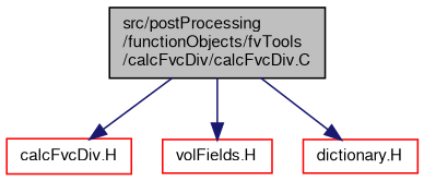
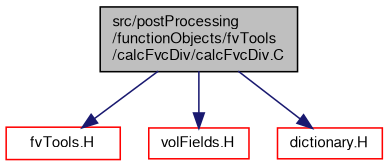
  digraph {
    node [color=red fontname=FreeSans fontsize=10 shape=record]
    edge [color=midnightblue fontname=FreeSans fontsize=10 labelfontname=FreeSans labelfontsize=10 style=solid]
    n1 [color=black fillcolor=grey75 fontcolor=black height=0.2 label="src/postProcessing\l/functionObjects/fvTools\l/calcFvcDiv/calcFvcDiv.C" style=filled width=0.4]
-   n2 [height=0.2 label="calcFvcDiv.H" width=0.4]
+   n2 [height=0.2 label="fvTools.H" width=0.4]
    n3 [height=0.2 label="volFields.H" width=0.4]
    n4 [height=0.2 label="dictionary.H" width=0.4]
    n1 -> n2
    n1 -> n3
    n1 -> n4
  }
